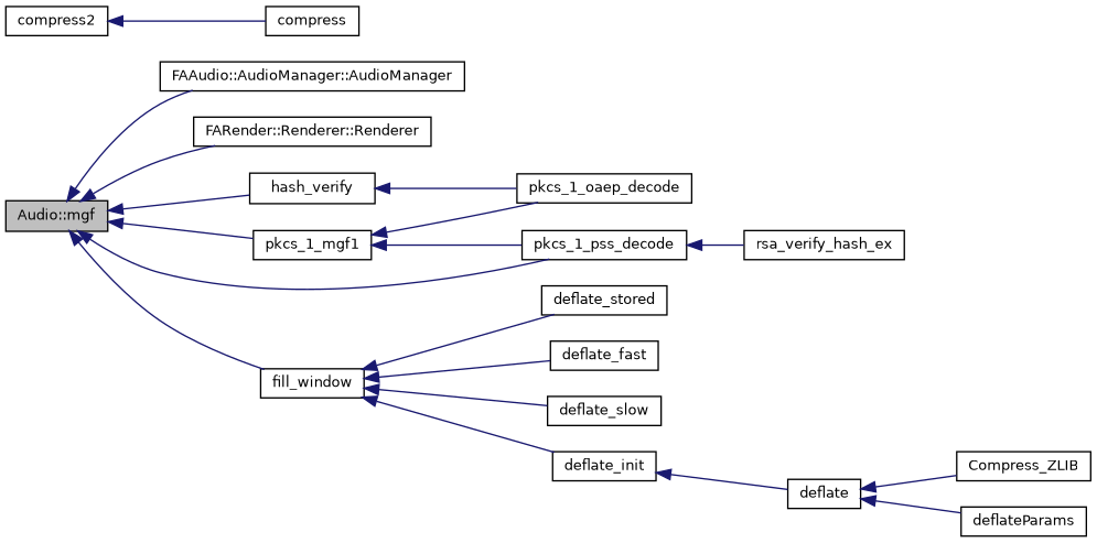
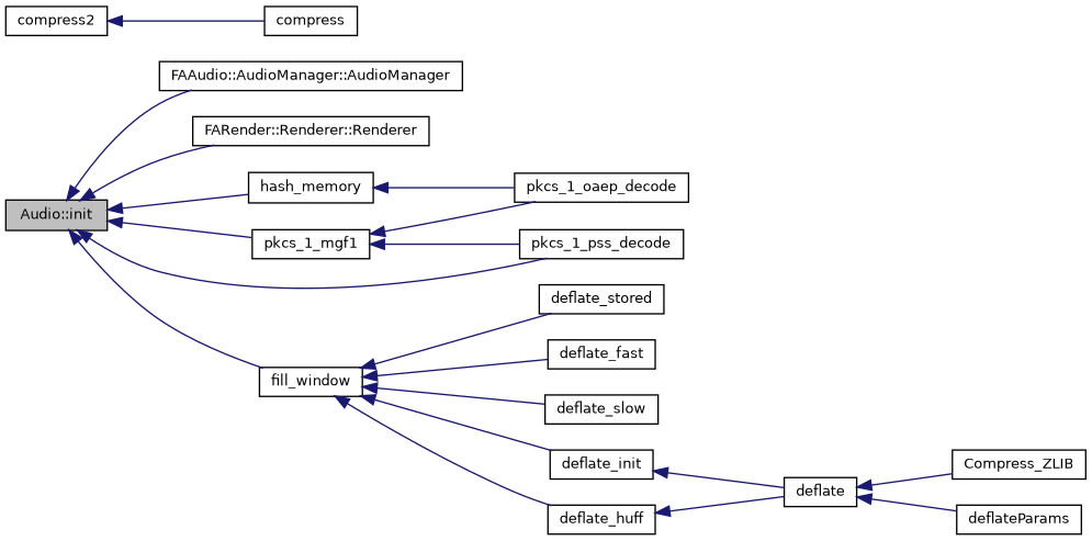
  digraph {
    rankdir=LR
    node [color=black fillcolor=white fontname=Helvetica fontsize=10 shape=record style=filled]
    edge [color=midnightblue dir=back fontname=Helvetica fontsize=10 labelfontname=Helvetica labelfontsize=10 style=solid]
-   n1 [fillcolor=grey75 fontcolor=black height=0.2 label="Audio::mgf" width=0.4]
+   n1 [fillcolor=grey75 fontcolor=black height=0.2 label="Audio::init" width=0.4]
    n2 [height=0.2 label="FAAudio::AudioManager::AudioManager" width=0.4]
    n3 [height=0.2 label="FARender::Renderer::Renderer" width=0.4]
-   n4 [height=0.2 label=hash_verify width=0.4]
+   n4 [height=0.2 label=hash_memory width=0.4]
    n5 [height=0.2 label=pkcs_1_mgf1 width=0.4]
    n6 [height=0.2 label=pkcs_1_pss_decode width=0.4]
    n7 [height=0.2 label=fill_window width=0.4]
    n8 [height=0.2 label=pkcs_1_oaep_decode width=0.4]
-   n9 [height=0.2 label=rsa_verify_hash_ex width=0.4]
    n10 [height=0.2 label=deflate_stored width=0.4]
    n11 [height=0.2 label=deflate_fast width=0.4]
    n12 [height=0.2 label=deflate_slow width=0.4]
    n13 [height=0.2 label=deflate_init width=0.4]
+   n14 [height=0.2 label=deflate_huff width=0.4]
    n15 [height=0.2 label=deflate width=0.4]
    n16 [height=0.2 label=Compress_ZLIB width=0.4]
    n17 [height=0.2 label=deflateParams width=0.4]
    n18 [height=0.2 label=compress2 width=0.4]
    n19 [height=0.2 label=compress width=0.4]
    n1 -> n2
    n1 -> n3
    n1 -> n4
    n1 -> n5
    n1 -> n6
    n1 -> n7
    n4 -> n8
    n5 -> n6
    n5 -> n8
-   n6 -> n9
    n7 -> n10
    n7 -> n11
    n7 -> n12
    n7 -> n13
+   n7 -> n14
    n13 -> n15
+   n14 -> n15
    n15 -> n16
    n15 -> n17
    n18 -> n19
  }
